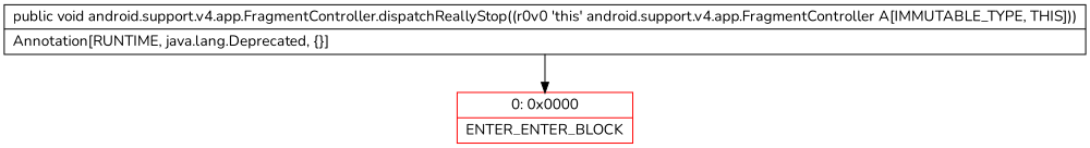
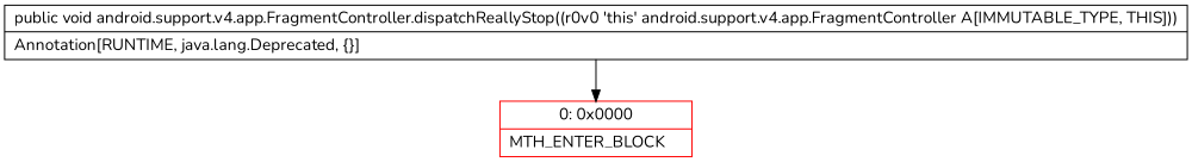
  digraph {
    fontname=Nunito
    node [shape=record fontname=Nunito]
-   n1 [color=red label="{0\:\ 0x0000|ENTER_ENTER_BLOCK\l}"]
+   n1 [color=red label="{0\:\ 0x0000|MTH_ENTER_BLOCK\l}"]
    n2 [label="{public void android.support.v4.app.FragmentController.dispatchReallyStop((r0v0 'this' android.support.v4.app.FragmentController A[IMMUTABLE_TYPE, THIS]))  | Annotation[RUNTIME, java.lang.Deprecated, \{\}]\l}"]
    subgraph cluster_1 {
      label="R(0)"
    }
    n2 -> n1 [fontname=Nunito]
  }
